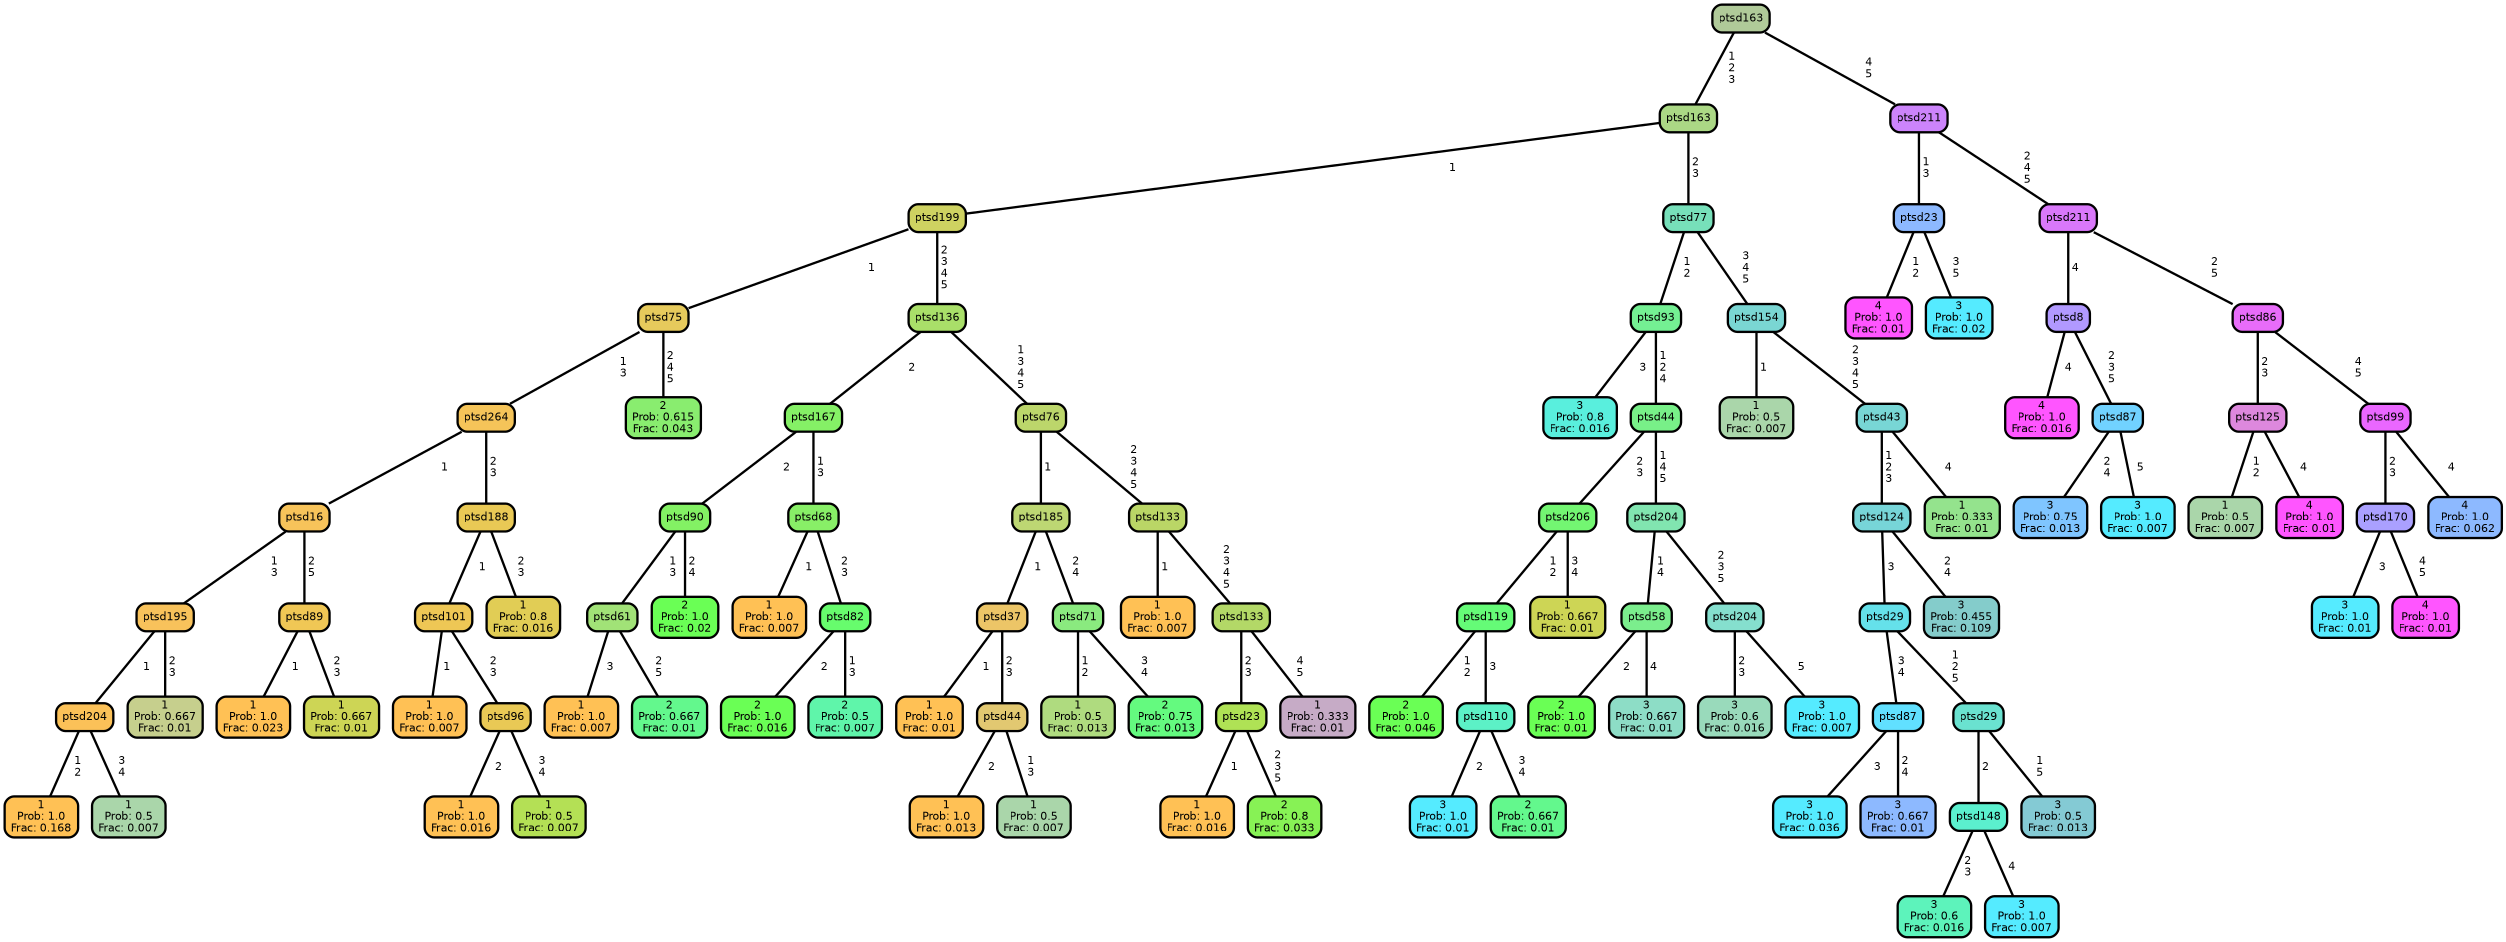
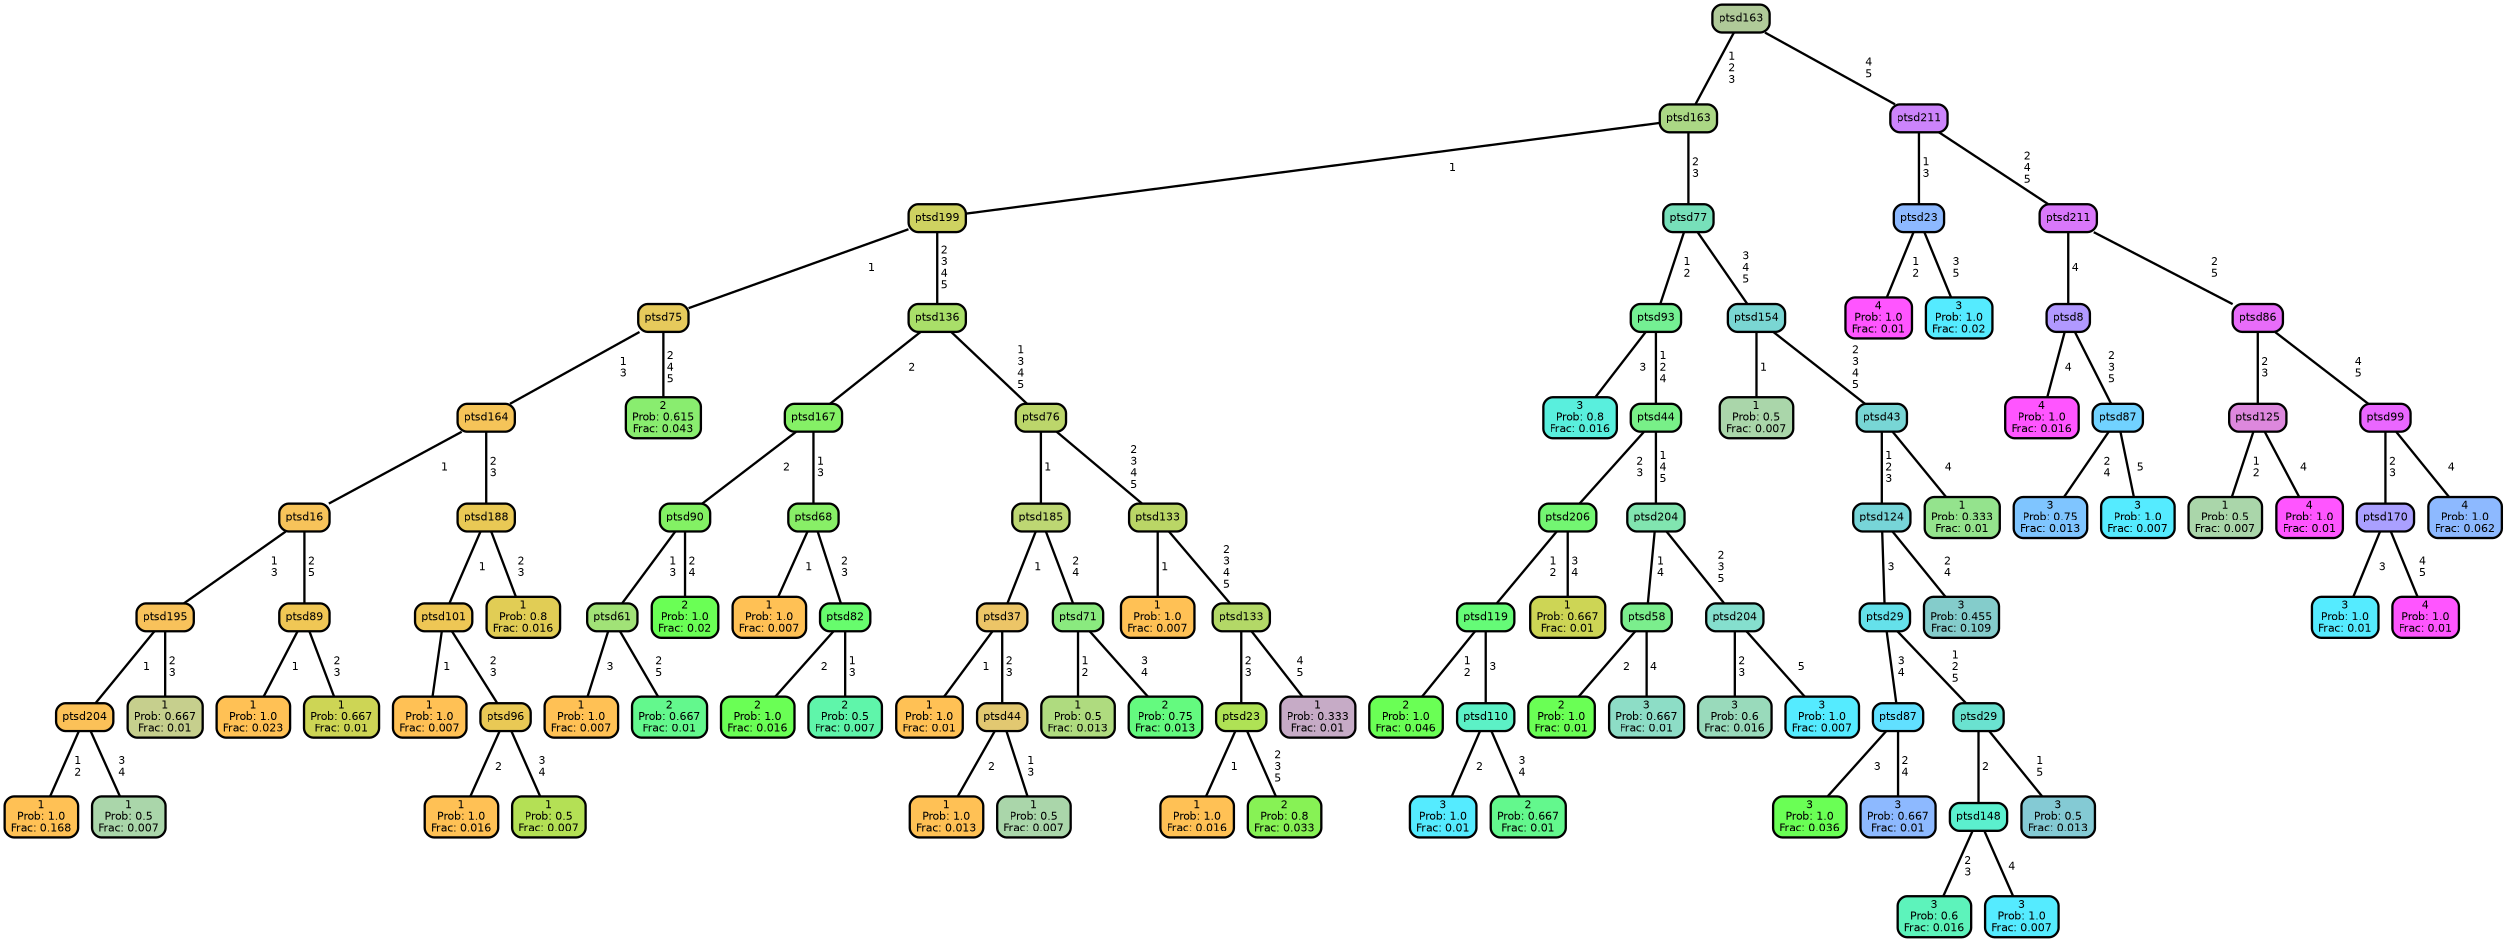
  graph {
    ranksep="0 equally"
    splines=straight
    node [color=black fillcolor="#ffc155" fontcolor=black fontname=helvetica penwidth=3 shape=box style="filled, rounded"]
    edge [color=black fontname=helvetica penwidth=3]
    n1 [label="1\nProb: 1.0\nFrac: 0.168"]
    n2 [fillcolor="#fbc158" label=ptsd204]
    n3 [fillcolor="#aad6aa" label="1\nProb: 0.5\nFrac: 0.007"]
    n4 [fillcolor="#f8c25b" label=ptsd195]
    n5 [fillcolor="#c6cf8d" label="1\nProb: 0.667\nFrac: 0.01"]
    n6 [fillcolor="#f7c35a" label=ptsd16]
    n7 [fillcolor="#f0c755" label=ptsd89]
    n8 [label="1\nProb: 1.0\nFrac: 0.023"]
    n9 [fillcolor="#cdd555" label="1\nProb: 0.667\nFrac: 0.01"]
-   n10 [fillcolor="#f5c459" label=ptsd264]
+   n10 [fillcolor="#f5c459" label=ptsd164]
    n11 [fillcolor="#e9c955" label=ptsd188]
    n12 [fillcolor="#eec755" label=ptsd101]
    n13 [fillcolor="#e1cd55" label="1\nProb: 0.8\nFrac: 0.016"]
    n14 [label="1\nProb: 1.0\nFrac: 0.007"]
    n15 [fillcolor="#e9c955" label=ptsd96]
    n16 [label="1\nProb: 1.0\nFrac: 0.016"]
    n17 [fillcolor="#b4e055" label="1\nProb: 0.5\nFrac: 0.007"]
    n18 [fillcolor="#e6ca5c" label=ptsd75]
    n19 [fillcolor="#89ed6f" label="2\nProb: 0.615\nFrac: 0.043"]
    n20 [fillcolor="#ced261" label=ptsd199]
    n21 [fillcolor="#a9df69" label=ptsd136]
    n22 [fillcolor="#85f066" label=ptsd167]
    n23 [fillcolor="#bcd66b" label=ptsd76]
    n24 [label="1\nProb: 1.0\nFrac: 0.007"]
    n25 [fillcolor="#a1e277" label=ptsd61]
    n26 [fillcolor="#63f88d" label="2\nProb: 0.667\nFrac: 0.01"]
    n27 [fillcolor="#83f164" label=ptsd90]
    n28 [fillcolor="#6aff55" label="2\nProb: 1.0\nFrac: 0.02"]
    n29 [fillcolor="#88ef67" label=ptsd68]
    n30 [label="1\nProb: 1.0\nFrac: 0.007"]
    n31 [fillcolor="#67fc6d" label=ptsd82]
    n32 [fillcolor="#6aff55" label="2\nProb: 1.0\nFrac: 0.016"]
    n33 [fillcolor="#5ff5aa" label="2\nProb: 0.5\nFrac: 0.007"]
    n34 [fillcolor="#bdd773" label=ptsd185]
    n35 [fillcolor="#bad666" label=ptsd133]
    n36 [label="1\nProb: 1.0\nFrac: 0.01"]
    n37 [fillcolor="#ecc567" label=ptsd37]
    n38 [fillcolor="#e2c871" label=ptsd44]
    n39 [label="1\nProb: 1.0\nFrac: 0.013"]
    n40 [fillcolor="#aad6aa" label="1\nProb: 0.5\nFrac: 0.007"]
    n41 [fillcolor="#8aea7f" label=ptsd71]
    n42 [fillcolor="#afdb7f" label="1\nProb: 0.5\nFrac: 0.013"]
    n43 [fillcolor="#64fa7f" label="2\nProb: 0.75\nFrac: 0.013"]
    n44 [label="1\nProb: 1.0\nFrac: 0.007"]
    n45 [fillcolor="#b3d867" label=ptsd133]
    n46 [fillcolor="#afe255" label=ptsd23]
    n47 [fillcolor="#c6abc6" label="1\nProb: 0.333\nFrac: 0.01"]
    n48 [label="1\nProb: 1.0\nFrac: 0.016"]
    n49 [fillcolor="#87f255" label="2\nProb: 0.8\nFrac: 0.033"]
    n50 [fillcolor="#abd885" label=ptsd163]
    n51 [fillcolor="#77e0ba" label=ptsd77]
    n52 [fillcolor="#74f093" label=ptsd93]
    n53 [fillcolor="#7ad6d3" label=ptsd154]
    n54 [fillcolor="#59efdd" label="3\nProb: 0.8\nFrac: 0.016"]
    n55 [fillcolor="#78f088" label=ptsd44]
    n56 [fillcolor="#73f672" label=ptsd206]
    n57 [fillcolor="#81e5b0" label=ptsd204]
    n58 [fillcolor="#6aff55" label="2\nProb: 1.0\nFrac: 0.046"]
    n59 [fillcolor="#65fb77" label=ptsd119]
    n60 [fillcolor="#5cf1c6" label=ptsd110]
    n61 [fillcolor="#55ebff" label="3\nProb: 1.0\nFrac: 0.01"]
    n62 [fillcolor="#63f88d" label="2\nProb: 0.667\nFrac: 0.01"]
    n63 [fillcolor="#cdd555" label="1\nProb: 0.667\nFrac: 0.01"]
    n64 [fillcolor="#7bee8d" label=ptsd58]
    n65 [fillcolor="#85dfce" label=ptsd204]
    n66 [fillcolor="#6aff55" label="2\nProb: 1.0\nFrac: 0.01"]
    n67 [fillcolor="#8dddc6" label="3\nProb: 0.667\nFrac: 0.01"]
    n68 [fillcolor="#99dabb" label="3\nProb: 0.6\nFrac: 0.016"]
    n69 [fillcolor="#55ebff" label="3\nProb: 1.0\nFrac: 0.007"]
    n70 [fillcolor="#aad6aa" label="1\nProb: 0.5\nFrac: 0.007"]
    n71 [fillcolor="#78d6d5" label=ptsd43]
    n72 [fillcolor="#77d5d8" label=ptsd124]
    n73 [fillcolor="#94e38d" label="1\nProb: 0.333\nFrac: 0.01"]
-   n74 [fillcolor="#55ebff" label="3\nProb: 1.0\nFrac: 0.036"]
+   n74 [fillcolor="#6aff55" label="3\nProb: 1.0\nFrac: 0.036"]
    n75 [fillcolor="#61e0ff" label=ptsd87]
    n76 [fillcolor="#8db9ff" label="3\nProb: 0.667\nFrac: 0.01"]
    n77 [fillcolor="#65e1ea" label=ptsd29]
    n78 [fillcolor="#6ae2d0" label=ptsd29]
    n79 [fillcolor="#5bf0ce" label=ptsd148]
    n80 [fillcolor="#84cad4" label="3\nProb: 0.5\nFrac: 0.013"]
    n81 [fillcolor="#5df3bb" label="3\nProb: 0.6\nFrac: 0.016"]
    n82 [fillcolor="#55ebff" label="3\nProb: 1.0\nFrac: 0.007"]
    n83 [fillcolor="#84cccb" label="3\nProb: 0.455\nFrac: 0.109"]
    n84 [fillcolor="#b0ca99" label=ptsd163]
    n85 [fillcolor="#cc84fb" label=ptsd211]
    n86 [fillcolor="#8db9ff" label=ptsd23]
    n87 [fillcolor="#d978fa" label=ptsd211]
    n88 [fillcolor="#ff55ff" label="4\nProb: 1.0\nFrac: 0.01"]
    n89 [fillcolor="#55ebff" label="3\nProb: 1.0\nFrac: 0.02"]
    n90 [fillcolor="#b199ff" label=ptsd8]
    n91 [fillcolor="#e86cf9" label=ptsd86]
    n92 [fillcolor="#ff55ff" label="4\nProb: 1.0\nFrac: 0.016"]
    n93 [fillcolor="#71d2ff" label=ptsd87]
    n94 [fillcolor="#7fc5ff" label="3\nProb: 0.75\nFrac: 0.013"]
    n95 [fillcolor="#55ebff" label="3\nProb: 1.0\nFrac: 0.007"]
    n96 [fillcolor="#dd88dd" label=ptsd125]
    n97 [fillcolor="#ea67ff" label=ptsd99]
    n98 [fillcolor="#aad6aa" label="1\nProb: 0.5\nFrac: 0.007"]
    n99 [fillcolor="#ff55ff" label="4\nProb: 1.0\nFrac: 0.01"]
    n100 [fillcolor="#aaa0ff" label=ptsd170]
    n101 [fillcolor="#8db9ff" label="4\nProb: 1.0\nFrac: 0.062"]
    n102 [fillcolor="#55ebff" label="3\nProb: 1.0\nFrac: 0.01"]
    n103 [fillcolor="#ff55ff" label="4\nProb: 1.0\nFrac: 0.01"]
    subgraph sub_1 {
      rank=same
    }
    n2 -- n1 [label=" 1\n 2"]
    n2 -- n3 [label=" 3\n 4"]
    n4 -- n2 [label=" 1"]
    n4 -- n5 [label=" 2\n 3"]
    n6 -- n4 [label=" 1\n 3"]
    n6 -- n7 [label=" 2\n 5"]
    n7 -- n8 [label=" 1"]
    n7 -- n9 [label=" 2\n 3"]
    n10 -- n6 [label=" 1"]
    n10 -- n11 [label=" 2\n 3"]
    n11 -- n12 [label=" 1"]
    n11 -- n13 [label=" 2\n 3"]
    n12 -- n14 [label=" 1"]
    n12 -- n15 [label=" 2\n 3"]
    n15 -- n16 [label=" 2"]
    n15 -- n17 [label=" 3\n 4"]
    n18 -- n10 [label=" 1\n 3"]
    n18 -- n19 [label=" 2\n 4\n 5"]
    n20 -- n18 [label=" 1"]
    n20 -- n21 [label=" 2\n 3\n 4\n 5"]
    n21 -- n22 [label=" 2"]
    n21 -- n23 [label=" 1\n 3\n 4\n 5"]
    n22 -- n27 [label=" 2"]
    n22 -- n29 [label=" 1\n 3"]
    n23 -- n34 [label=" 1"]
    n23 -- n35 [label=" 2\n 3\n 4\n 5"]
    n25 -- n24 [label=" 3"]
    n25 -- n26 [label=" 2\n 5"]
    n27 -- n25 [label=" 1\n 3"]
    n27 -- n28 [label=" 2\n 4"]
    n29 -- n30 [label=" 1"]
    n29 -- n31 [label=" 2\n 3"]
    n31 -- n32 [label=" 2"]
    n31 -- n33 [label=" 1\n 3"]
    n34 -- n37 [label=" 1"]
    n34 -- n41 [label=" 2\n 4"]
    n35 -- n44 [label=" 1"]
    n35 -- n45 [label=" 2\n 3\n 4\n 5"]
    n37 -- n36 [label=" 1"]
    n37 -- n38 [label=" 2\n 3"]
    n38 -- n39 [label=" 2"]
    n38 -- n40 [label=" 1\n 3"]
    n41 -- n42 [label=" 1\n 2"]
    n41 -- n43 [label=" 3\n 4"]
    n45 -- n46 [label=" 2\n 3"]
    n45 -- n47 [label=" 4\n 5"]
    n46 -- n48 [label=" 1"]
    n46 -- n49 [label=" 2\n 3\n 5"]
    n50 -- n20 [label=" 1"]
    n50 -- n51 [label=" 2\n 3"]
    n51 -- n52 [label=" 1\n 2"]
    n51 -- n53 [label=" 3\n 4\n 5"]
    n52 -- n54 [label=" 3"]
    n52 -- n55 [label=" 1\n 2\n 4"]
    n53 -- n70 [label=" 1"]
    n53 -- n71 [label=" 2\n 3\n 4\n 5"]
    n55 -- n56 [label=" 2\n 3"]
    n55 -- n57 [label=" 1\n 4\n 5"]
    n56 -- n59 [label=" 1\n 2"]
    n56 -- n63 [label=" 3\n 4"]
    n57 -- n64 [label=" 1\n 4"]
    n57 -- n65 [label=" 2\n 3\n 5"]
    n59 -- n58 [label=" 1\n 2"]
    n59 -- n60 [label=" 3"]
    n60 -- n61 [label=" 2"]
    n60 -- n62 [label=" 3\n 4"]
    n64 -- n66 [label=" 2"]
    n64 -- n67 [label=" 4"]
    n65 -- n68 [label=" 2\n 3"]
    n65 -- n69 [label=" 5"]
    n71 -- n72 [label=" 1\n 2\n 3"]
    n71 -- n73 [label=" 4"]
    n72 -- n77 [label=" 3"]
    n72 -- n83 [label=" 2\n 4"]
    n75 -- n74 [label=" 3"]
    n75 -- n76 [label=" 2\n 4"]
    n77 -- n75 [label=" 3\n 4"]
    n77 -- n78 [label=" 1\n 2\n 5"]
    n78 -- n79 [label=" 2"]
    n78 -- n80 [label=" 1\n 5"]
    n79 -- n81 [label=" 2\n 3"]
    n79 -- n82 [label=" 4"]
    n84 -- n50 [label=" 1\n 2\n 3"]
    n84 -- n85 [label=" 4\n 5"]
    n85 -- n86 [label=" 1\n 3"]
    n85 -- n87 [label=" 2\n 4\n 5"]
    n86 -- n88 [label=" 1\n 2"]
    n86 -- n89 [label=" 3\n 5"]
    n87 -- n90 [label=" 4"]
    n87 -- n91 [label=" 2\n 5"]
    n90 -- n92 [label=" 4"]
    n90 -- n93 [label=" 2\n 3\n 5"]
    n91 -- n96 [label=" 2\n 3"]
    n91 -- n97 [label=" 4\n 5"]
    n93 -- n94 [label=" 2\n 4"]
    n93 -- n95 [label=" 5"]
    n96 -- n98 [label=" 1\n 2"]
    n96 -- n99 [label=" 4"]
    n97 -- n100 [label=" 2\n 3"]
    n97 -- n101 [label=" 4"]
    n100 -- n102 [label=" 3"]
    n100 -- n103 [label=" 4\n 5"]
  }
